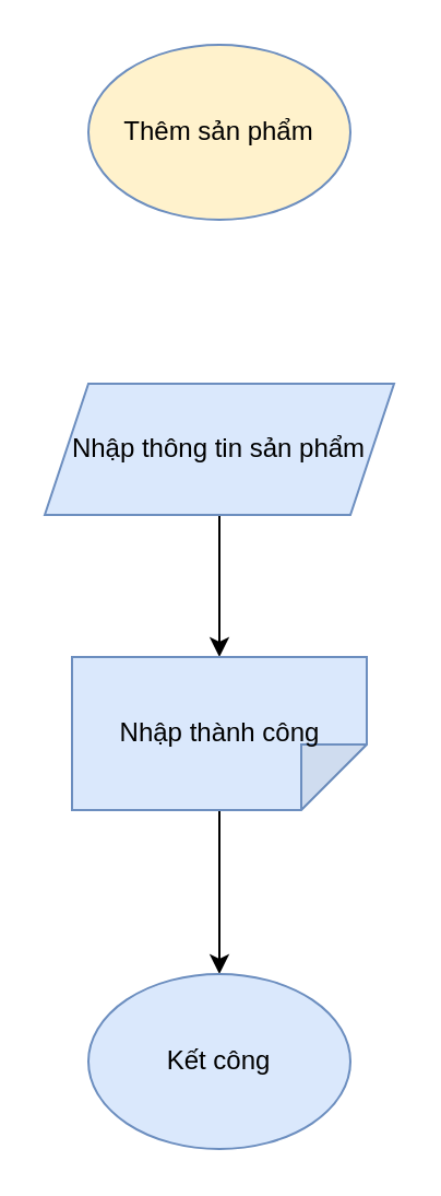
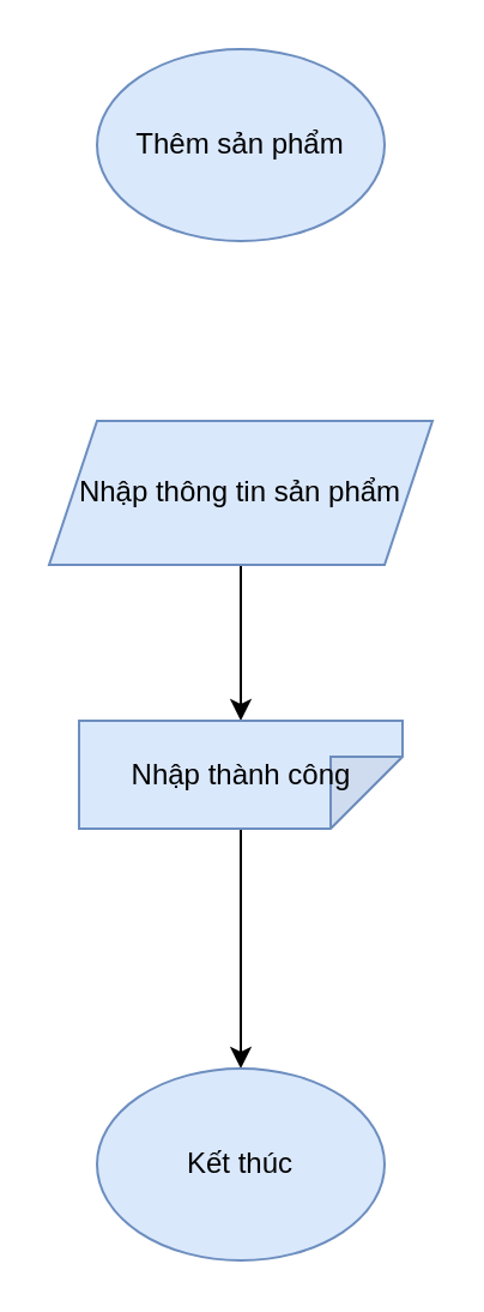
  <mxCell id="0" />
  <mxCell id="1" parent="0" />
- <mxCell id="2" value="Thêm sản phẩm" style="ellipse;whiteSpace=wrap;html=1;fillColor=#fff2cc;strokeColor=#6c8ebf;" vertex="1" parent="1"><mxGeometry x="40" y="20" width="120" height="80" as="geometry" /></mxCell>
+ <mxCell id="2" value="Thêm sản phẩm" style="ellipse;whiteSpace=wrap;html=1;fillColor=#dae8fc;strokeColor=#6c8ebf;" vertex="1" parent="1"><mxGeometry x="40" y="20" width="120" height="80" as="geometry" /></mxCell>
  <mxCell id="3" value="" style="edgeStyle=orthogonalEdgeStyle;rounded=0;orthogonalLoop=1;jettySize=auto;html=1;" edge="1" parent="1" source="4" target="6"><mxGeometry relative="1" as="geometry" /></mxCell>
  <mxCell id="4" value="Nhập thông tin sản phẩm" style="shape=parallelogram;perimeter=parallelogramPerimeter;whiteSpace=wrap;html=1;fixedSize=1;strokeColor=#6c8ebf;fillColor=#dae8fc;" vertex="1" parent="1"><mxGeometry x="20" y="175" width="160" height="60" as="geometry" /></mxCell>
  <mxCell id="5" value="" style="edgeStyle=orthogonalEdgeStyle;rounded=0;orthogonalLoop=1;jettySize=auto;html=1;" edge="1" parent="1" source="6" target="7"><mxGeometry relative="1" as="geometry" /></mxCell>
- <mxCell id="6" value="Nhập thành công" style="shape=note;whiteSpace=wrap;html=1;backgroundOutline=1;darkOpacity=0.05;strokeColor=#6c8ebf;fillColor=#dae8fc;direction=south;" vertex="1" parent="1"><mxGeometry x="32.5" y="300" width="135" height="70" as="geometry" /></mxCell>
- <mxCell id="7" value="Kết công" style="ellipse;whiteSpace=wrap;html=1;strokeColor=#6c8ebf;fillColor=#dae8fc;" vertex="1" parent="1"><mxGeometry x="40" y="445" width="120" height="80" as="geometry" /></mxCell>
+ <mxCell id="6" value="Nhập thành công" style="shape=note;whiteSpace=wrap;html=1;backgroundOutline=1;darkOpacity=0.05;strokeColor=#6c8ebf;fillColor=#dae8fc;direction=south;" vertex="1" parent="1"><mxGeometry x="32.5" y="300" width="135" height="45" as="geometry" /></mxCell>
+ <mxCell id="7" value="Kết thúc" style="ellipse;whiteSpace=wrap;html=1;strokeColor=#6c8ebf;fillColor=#dae8fc;" vertex="1" parent="1"><mxGeometry x="40" y="445" width="120" height="80" as="geometry" /></mxCell>
